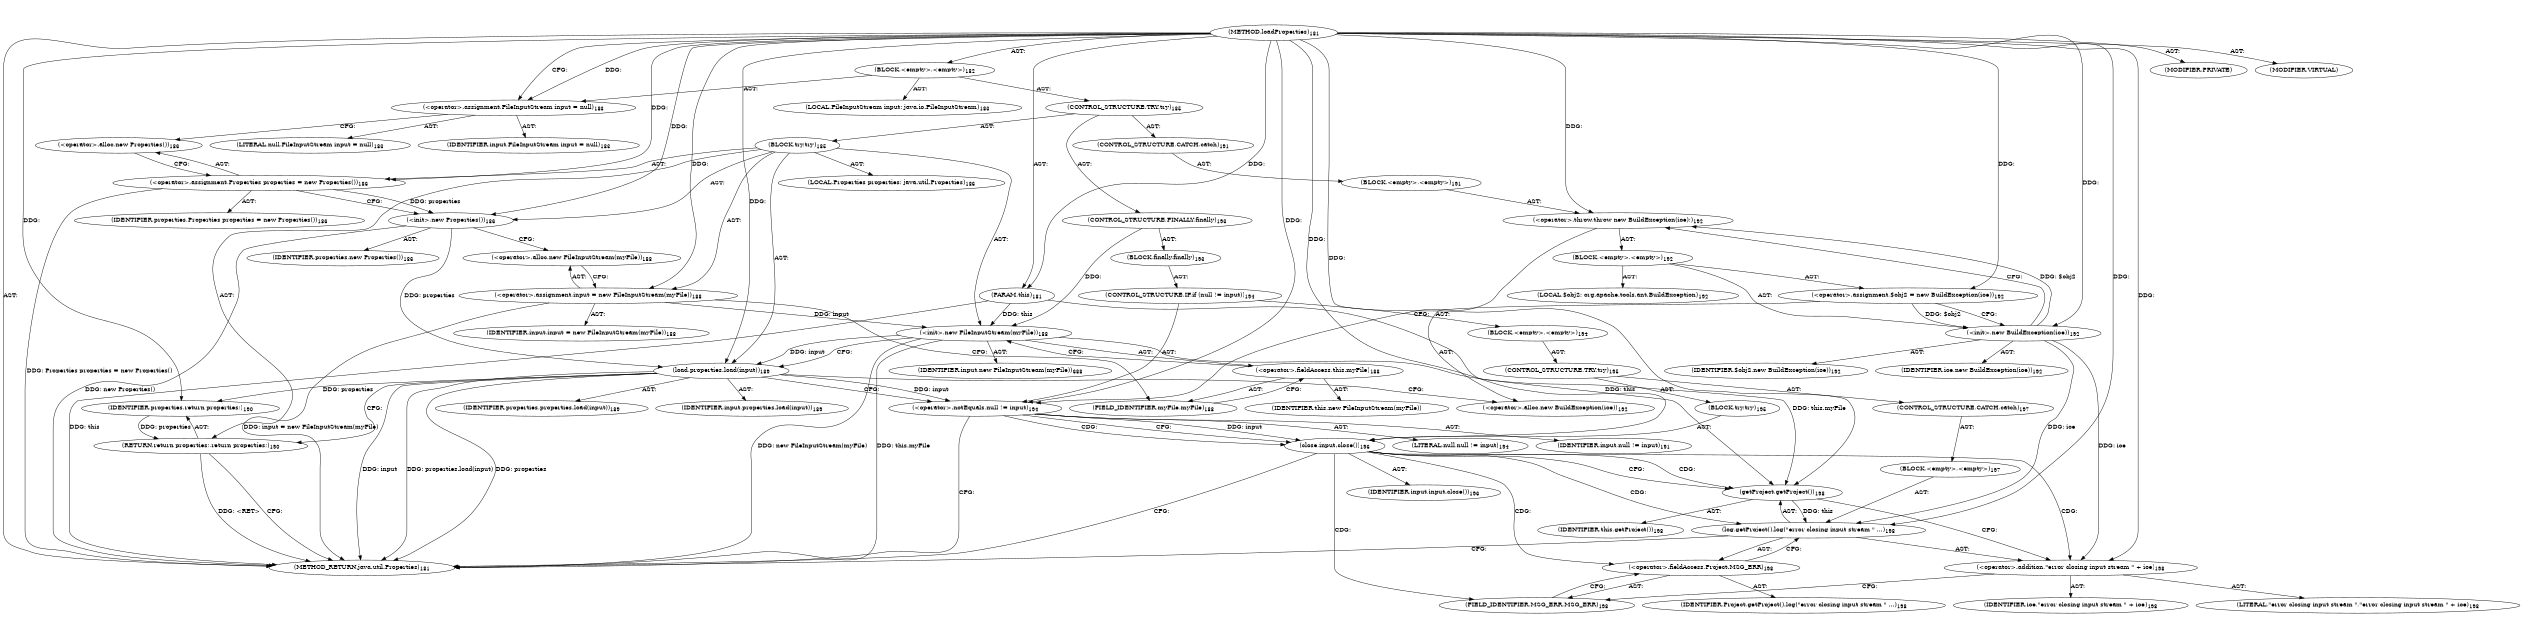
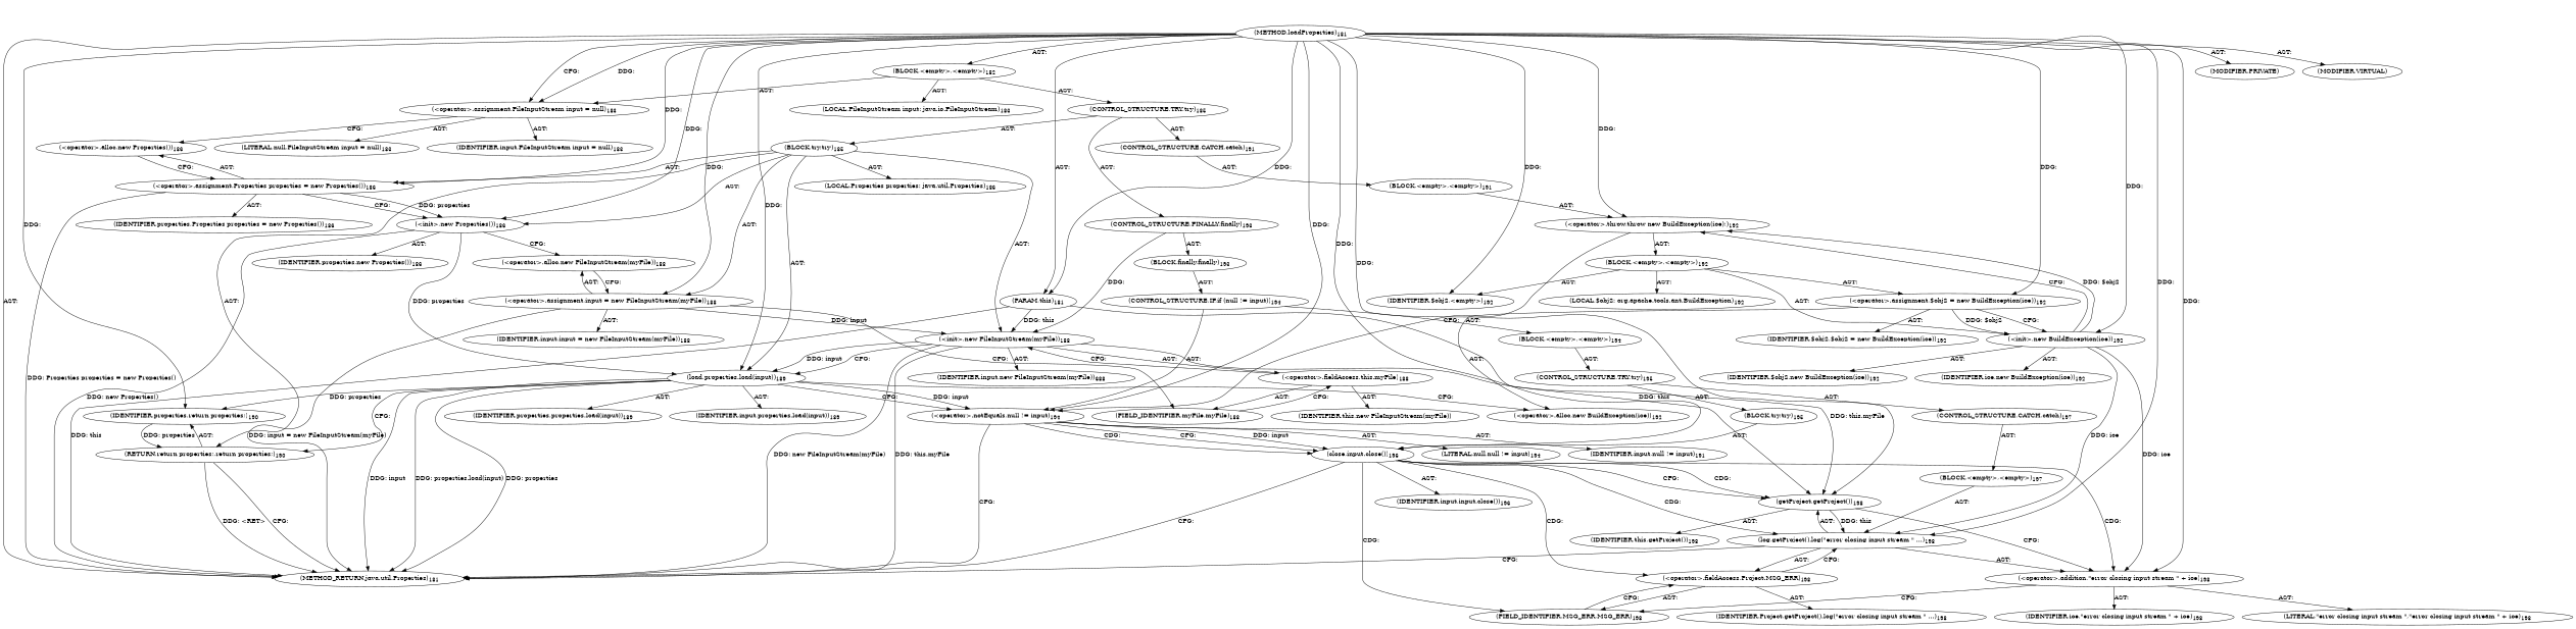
  digraph {
    n1 [label=<(METHOD,loadProperties)<SUB>181</SUB>>]
    n2 [label=<(PARAM,this)<SUB>181</SUB>>]
    n3 [label=<(BLOCK,&lt;empty&gt;,&lt;empty&gt;)<SUB>182</SUB>>]
    n4 [label=<(&lt;operator&gt;.assignment,FileInputStream input = null)<SUB>183</SUB>>]
    n5 [label=<(&lt;operator&gt;.assignment,Properties properties = new Properties())<SUB>186</SUB>>]
    n6 [label=<(&lt;init&gt;,new Properties())<SUB>186</SUB>>]
    n7 [label=<(&lt;operator&gt;.assignment,input = new FileInputStream(myFile))<SUB>188</SUB>>]
    n8 [label=<(load,properties.load(input))<SUB>189</SUB>>]
    n9 [label=<(IDENTIFIER,properties,return properties;)<SUB>190</SUB>>]
    n10 [label=<(&lt;operator&gt;.throw,throw new BuildException(ioe);)<SUB>192</SUB>>]
    n11 [label=<(&lt;operator&gt;.assignment,$obj2 = new BuildException(ioe))<SUB>192</SUB>>]
    n12 [label=<(&lt;init&gt;,new BuildException(ioe))<SUB>192</SUB>>]
+   n13 [label=<(IDENTIFIER,$obj2,&lt;empty&gt;)<SUB>192</SUB>>]
    n14 [label=<(&lt;operator&gt;.notEquals,null != input)<SUB>194</SUB>>]
    n15 [label=<(close,input.close())<SUB>196</SUB>>]
    n16 [label=<(log,getProject().log(&quot;error closing input stream &quot; ...)<SUB>198</SUB>>]
    n17 [label=<(getProject,getProject())<SUB>198</SUB>>]
    n18 [label=<(&lt;operator&gt;.addition,&quot;error closing input stream &quot; + ioe)<SUB>198</SUB>>]
    n19 [label=<(MODIFIER,PRIVATE)>]
    n20 [label=<(MODIFIER,VIRTUAL)>]
    n21 [label=<(METHOD_RETURN,java.util.Properties)<SUB>181</SUB>>]
    n22 [label=<(&lt;init&gt;,new FileInputStream(myFile))<SUB>188</SUB>>]
    n23 [label=<(LOCAL,FileInputStream input: java.io.FileInputStream)<SUB>183</SUB>>]
    n24 [label=<(CONTROL_STRUCTURE,TRY,try)<SUB>185</SUB>>]
    n25 [label=<(IDENTIFIER,input,FileInputStream input = null)<SUB>183</SUB>>]
    n26 [label=<(LITERAL,null,FileInputStream input = null)<SUB>183</SUB>>]
    n27 [label=<(&lt;operator&gt;.alloc,new Properties())<SUB>186</SUB>>]
    n28 [label=<(IDENTIFIER,properties,Properties properties = new Properties())<SUB>186</SUB>>]
    n29 [label=<(IDENTIFIER,properties,new Properties())<SUB>186</SUB>>]
    n30 [label=<(&lt;operator&gt;.alloc,new FileInputStream(myFile))<SUB>188</SUB>>]
    n31 [label=<(IDENTIFIER,input,input = new FileInputStream(myFile))<SUB>188</SUB>>]
    n32 [label=<(FIELD_IDENTIFIER,myFile,myFile)<SUB>188</SUB>>]
    n33 [label=<(IDENTIFIER,input,new FileInputStream(myFile))<SUB>688</SUB>>]
    n34 [label=<(&lt;operator&gt;.fieldAccess,this.myFile)<SUB>188</SUB>>]
    n35 [label=<(RETURN,return properties;,return properties;)<SUB>190</SUB>>]
    n36 [label=<(IDENTIFIER,properties,properties.load(input))<SUB>189</SUB>>]
    n37 [label=<(IDENTIFIER,input,properties.load(input))<SUB>189</SUB>>]
    n38 [label=<(&lt;operator&gt;.alloc,new BuildException(ioe))<SUB>192</SUB>>]
    n39 [label=<(BLOCK,&lt;empty&gt;,&lt;empty&gt;)<SUB>192</SUB>>]
+   n40 [label=<(IDENTIFIER,$obj2,$obj2 = new BuildException(ioe))<SUB>192</SUB>>]
    n41 [label=<(IDENTIFIER,$obj2,new BuildException(ioe))<SUB>192</SUB>>]
    n42 [label=<(IDENTIFIER,ioe,new BuildException(ioe))<SUB>192</SUB>>]
    n43 [label=<(LITERAL,null,null != input)<SUB>194</SUB>>]
    n44 [label=<(IDENTIFIER,input,null != input)<SUB>191</SUB>>]
    n45 [label=<(IDENTIFIER,input,input.close())<SUB>196</SUB>>]
    n46 [label=<(&lt;operator&gt;.fieldAccess,Project.MSG_ERR)<SUB>198</SUB>>]
    n47 [label=<(FIELD_IDENTIFIER,MSG_ERR,MSG_ERR)<SUB>198</SUB>>]
    n48 [label=<(IDENTIFIER,this,getProject())<SUB>198</SUB>>]
    n49 [label=<(LITERAL,&quot;error closing input stream &quot;,&quot;error closing input stream &quot; + ioe)<SUB>198</SUB>>]
    n50 [label=<(IDENTIFIER,ioe,&quot;error closing input stream &quot; + ioe)<SUB>198</SUB>>]
    n51 [label=<(BLOCK,try,try)<SUB>185</SUB>>]
    n52 [label=<(CONTROL_STRUCTURE,CATCH,catch)<SUB>191</SUB>>]
    n53 [label=<(CONTROL_STRUCTURE,FINALLY,finally)<SUB>193</SUB>>]
    n54 [label=<(LOCAL,Properties properties: java.util.Properties)<SUB>186</SUB>>]
    n55 [label=<(BLOCK,&lt;empty&gt;,&lt;empty&gt;)<SUB>191</SUB>>]
    n56 [label=<(BLOCK,finally,finally)<SUB>193</SUB>>]
    n57 [label=<(IDENTIFIER,this,new FileInputStream(myFile))>]
    n58 [label=<(LOCAL,$obj2: org.apache.tools.ant.BuildException)<SUB>192</SUB>>]
    n59 [label=<(CONTROL_STRUCTURE,IF,if (null != input))<SUB>194</SUB>>]
    n60 [label=<(BLOCK,&lt;empty&gt;,&lt;empty&gt;)<SUB>194</SUB>>]
    n61 [label=<(CONTROL_STRUCTURE,TRY,try)<SUB>195</SUB>>]
    n62 [label=<(BLOCK,try,try)<SUB>195</SUB>>]
    n63 [label=<(CONTROL_STRUCTURE,CATCH,catch)<SUB>197</SUB>>]
    n64 [label=<(BLOCK,&lt;empty&gt;,&lt;empty&gt;)<SUB>197</SUB>>]
    n65 [label=<(IDENTIFIER,Project,getProject().log(&quot;error closing input stream &quot; ...)<SUB>198</SUB>>]
    n1 -> n2 [label="AST: "]
    n1 -> n2 [label="DDG: "]
    n1 -> n3 [label="AST: "]
    n1 -> n4 [label="CFG: "]
    n1 -> n4 [label="DDG: "]
    n1 -> n5 [label="DDG: "]
    n1 -> n6 [label="DDG: "]
    n1 -> n7 [label="DDG: "]
    n1 -> n8 [label="DDG: "]
    n1 -> n9 [label="DDG: "]
    n1 -> n10 [label="DDG: "]
    n1 -> n11 [label="DDG: "]
    n1 -> n12 [label="DDG: "]
+   n1 -> n13 [label="DDG: "]
    n1 -> n14 [label="DDG: "]
    n1 -> n15 [label="DDG: "]
    n1 -> n16 [label="DDG: "]
    n1 -> n17 [label="DDG: "]
    n1 -> n18 [label="DDG: "]
    n1 -> n19 [label="AST: "]
    n1 -> n20 [label="AST: "]
    n1 -> n21 [label="AST: "]
    n2 -> n17 [label="DDG: this"]
    n2 -> n21 [label="DDG: this"]
    n2 -> n22 [label="DDG: this"]
    n3 -> n4 [label="AST: "]
    n3 -> n23 [label="AST: "]
    n3 -> n24 [label="AST: "]
    n4 -> n25 [label="AST: "]
    n4 -> n26 [label="AST: "]
    n4 -> n27 [label="CFG: "]
    n5 -> n6 [label="CFG: "]
    n5 -> n6 [label="DDG: properties"]
    n5 -> n21 [label="DDG: Properties properties = new Properties()"]
    n5 -> n27 [label="AST: "]
    n5 -> n28 [label="AST: "]
    n6 -> n8 [label="DDG: properties"]
    n6 -> n21 [label="DDG: new Properties()"]
    n6 -> n29 [label="AST: "]
    n6 -> n30 [label="CFG: "]
    n7 -> n21 [label="DDG: input = new FileInputStream(myFile)"]
    n7 -> n22 [label="DDG: input"]
    n7 -> n30 [label="AST: "]
    n7 -> n31 [label="AST: "]
    n7 -> n32 [label="CFG: "]
    n8 -> n9 [label="DDG: properties"]
    n8 -> n14 [label="CFG: "]
    n8 -> n14 [label="DDG: input"]
    n8 -> n21 [label="DDG: properties"]
    n8 -> n21 [label="DDG: input"]
    n8 -> n21 [label="DDG: properties.load(input)"]
    n8 -> n35 [label="CFG: "]
    n8 -> n36 [label="AST: "]
    n8 -> n37 [label="AST: "]
    n8 -> n38 [label="CFG: "]
    n9 -> n35 [label="DDG: properties"]
    n10 -> n14 [label="CFG: "]
    n10 -> n39 [label="AST: "]
    n11 -> n12 [label="CFG: "]
    n11 -> n12 [label="DDG: $obj2"]
    n11 -> n38 [label="AST: "]
+   n11 -> n40 [label="AST: "]
    n12 -> n10 [label="CFG: "]
    n12 -> n10 [label="DDG: $obj2"]
    n12 -> n16 [label="DDG: ioe"]
    n12 -> n18 [label="DDG: ioe"]
    n12 -> n41 [label="AST: "]
    n12 -> n42 [label="AST: "]
    n14 -> n15 [label="CFG: "]
    n14 -> n15 [label="DDG: input"]
    n14 -> n15 [label="CDG: "]
    n14 -> n21 [label="CFG: "]
    n14 -> n43 [label="AST: "]
    n14 -> n44 [label="AST: "]
    n15 -> n16 [label="CDG: "]
    n15 -> n17 [label="CFG: "]
    n15 -> n17 [label="CDG: "]
    n15 -> n18 [label="CDG: "]
    n15 -> n21 [label="CFG: "]
    n15 -> n45 [label="AST: "]
    n15 -> n46 [label="CDG: "]
    n15 -> n47 [label="CDG: "]
    n16 -> n17 [label="AST: "]
    n16 -> n18 [label="AST: "]
    n16 -> n21 [label="CFG: "]
    n16 -> n46 [label="AST: "]
    n17 -> n16 [label="DDG: this"]
    n17 -> n18 [label="CFG: "]
    n17 -> n48 [label="AST: "]
    n18 -> n47 [label="CFG: "]
    n18 -> n49 [label="AST: "]
    n18 -> n50 [label="AST: "]
    n22 -> n8 [label="CFG: "]
    n22 -> n8 [label="DDG: input"]
    n22 -> n17 [label="DDG: this.myFile"]
    n22 -> n21 [label="DDG: this.myFile"]
    n22 -> n21 [label="DDG: new FileInputStream(myFile)"]
    n22 -> n33 [label="AST: "]
    n22 -> n34 [label="AST: "]
    n24 -> n51 [label="AST: "]
    n24 -> n52 [label="AST: "]
    n24 -> n53 [label="AST: "]
    n27 -> n5 [label="CFG: "]
    n30 -> n7 [label="CFG: "]
    n32 -> n34 [label="CFG: "]
    n34 -> n22 [label="CFG: "]
    n34 -> n32 [label="AST: "]
    n34 -> n57 [label="AST: "]
    n35 -> n9 [label="AST: "]
    n35 -> n21 [label="CFG: "]
    n35 -> n21 [label="DDG: &lt;RET&gt;"]
    n39 -> n11 [label="AST: "]
    n39 -> n12 [label="AST: "]
+   n39 -> n13 [label="AST: "]
    n39 -> n58 [label="AST: "]
    n46 -> n16 [label="CFG: "]
    n46 -> n47 [label="AST: "]
    n46 -> n65 [label="AST: "]
    n47 -> n46 [label="CFG: "]
    n51 -> n5 [label="AST: "]
    n51 -> n6 [label="AST: "]
    n51 -> n7 [label="AST: "]
    n51 -> n8 [label="AST: "]
    n51 -> n22 [label="AST: "]
    n51 -> n35 [label="AST: "]
    n51 -> n54 [label="AST: "]
    n52 -> n55 [label="AST: "]
    n53 -> n22 [label="DDG: "]
    n53 -> n56 [label="AST: "]
    n55 -> n10 [label="AST: "]
    n56 -> n59 [label="AST: "]
    n59 -> n14 [label="AST: "]
    n59 -> n60 [label="AST: "]
    n60 -> n61 [label="AST: "]
    n61 -> n62 [label="AST: "]
    n61 -> n63 [label="AST: "]
    n62 -> n15 [label="AST: "]
    n63 -> n64 [label="AST: "]
    n64 -> n16 [label="AST: "]
  }
